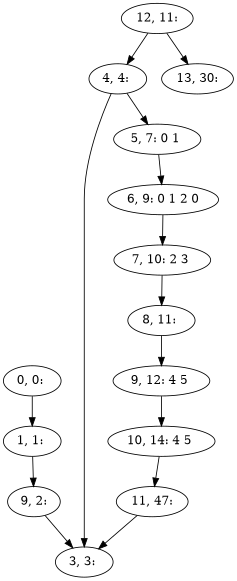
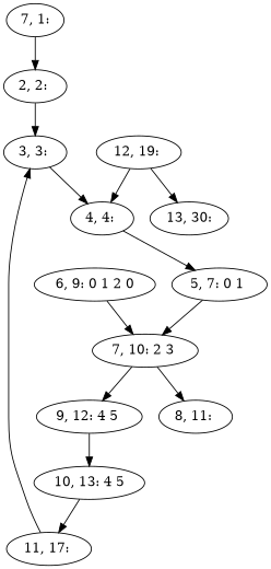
  digraph {
-   n1 [label="0, 0: "]
-   n2 [label="1, 1: "]
-   n3 [label="9, 2:"]
+   n2 [label="7, 1:"]
+   n3 [label="2, 2: "]
    n4 [label="3, 3: "]
    n5 [label="4, 4: "]
    n6 [label="5, 7: 0 1 "]
    n7 [label="6, 9: 0 1 2 0"]
-   n8 [label="12, 11:"]
+   n8 [label="12, 19: "]
    n9 [label="13, 30:"]
    n10 [label="7, 10: 2 3 "]
    n11 [label="8, 11: "]
    n12 [label="9, 12: 4 5 "]
-   n13 [label="10, 14: 4 5 "]
-   n14 [label="11, 47:"]
-   n1 -> n2
+   n13 [label="10, 13: 4 5"]
+   n14 [label="11, 17: "]
    n2 -> n3
    n3 -> n4
-   n5 -> n4
+   n4 -> n5
    n5 -> n6
-   n6 -> n7
+   n6 -> n10
    n7 -> n10
    n8 -> n5
    n8 -> n9
    n10 -> n11
-   n11 -> n12
+   n10 -> n12
    n12 -> n13
    n13 -> n14
    n14 -> n4
  }
